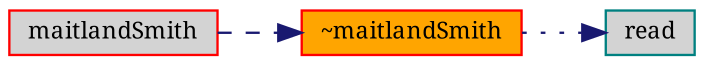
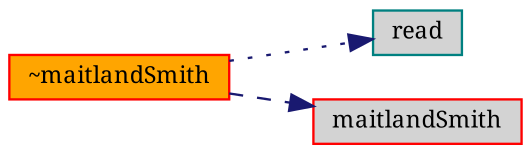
  digraph {
    fontname="Noto Serif"
    rankdir=LR
    node [color=red fillcolor=lightgrey fontname="Noto Serif" fontsize=10 shape=record style=filled]
    edge [arrowhead=normal color=midnightblue fontname="Noto Serif" fontsize=10 labelfontname=FreeSans labelfontsize=10]
    n1 [fillcolor=orange fontcolor=black height=0.2 label="~maitlandSmith" width=0.4]
    n2 [color=teal height=0.2 label=read width=0.4]
    n3 [height=0.2 label=maitlandSmith width=0.4]
    n1 -> n2 [style=dotted]
-   n3 -> n1 [style=dashed]
+   n1 -> n3 [style=dashed]
  }
